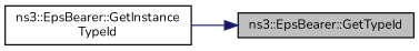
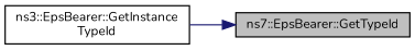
  digraph {
    rankdir=RL
    fontname=Nunito
    node [color=black fontname=Nunito fontsize=10 shape=record style=filled]
-   n1 [fillcolor=grey75 fontcolor=black height=0.2 label="ns3::EpsBearer::GetTypeId" width=0.4]
+   n1 [fillcolor=grey75 fontcolor=black height=0.2 label="ns7::EpsBearer::GetTypeId" width=0.4]
    n2 [fillcolor=white height=0.2 label="ns3::EpsBearer::GetInstance\lTypeId" width=0.4]
    n1 -> n2 [color=midnightblue dir=back fontname=Nunito fontsize=10 labelfontname=Helvetica labelfontsize=10 style=solid]
  }
